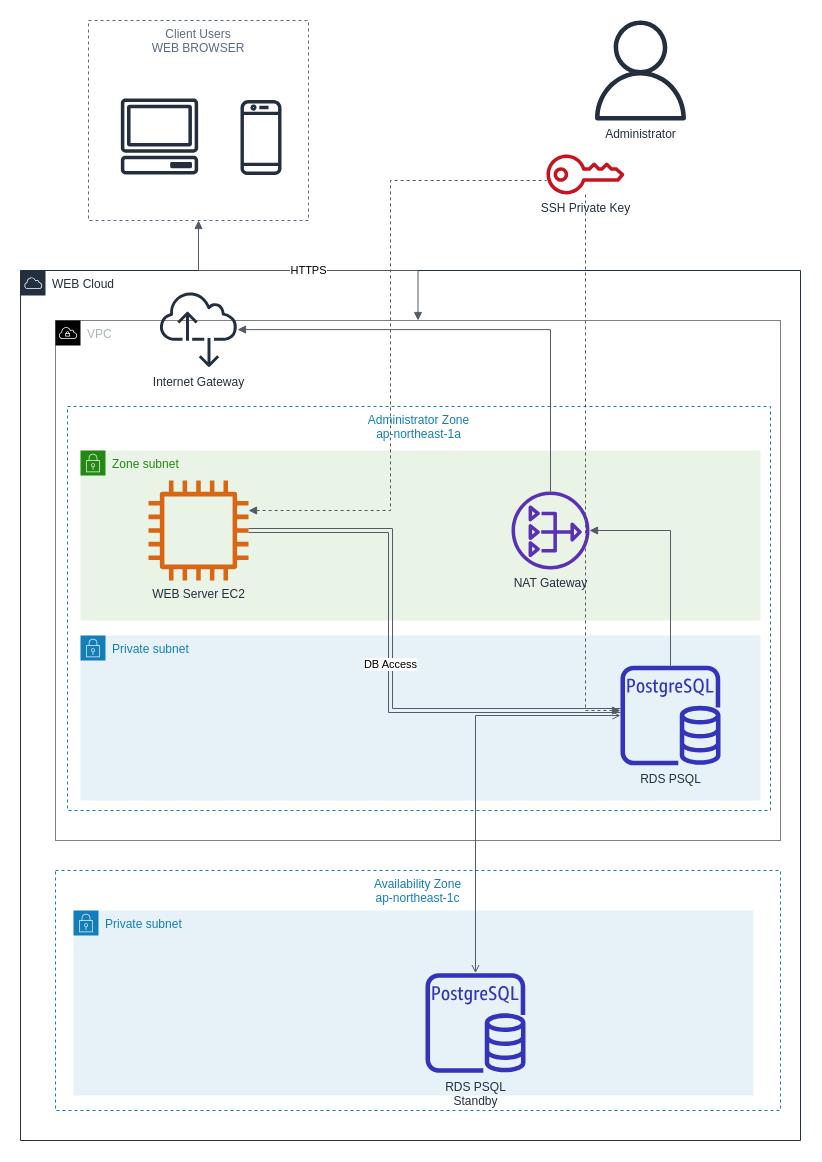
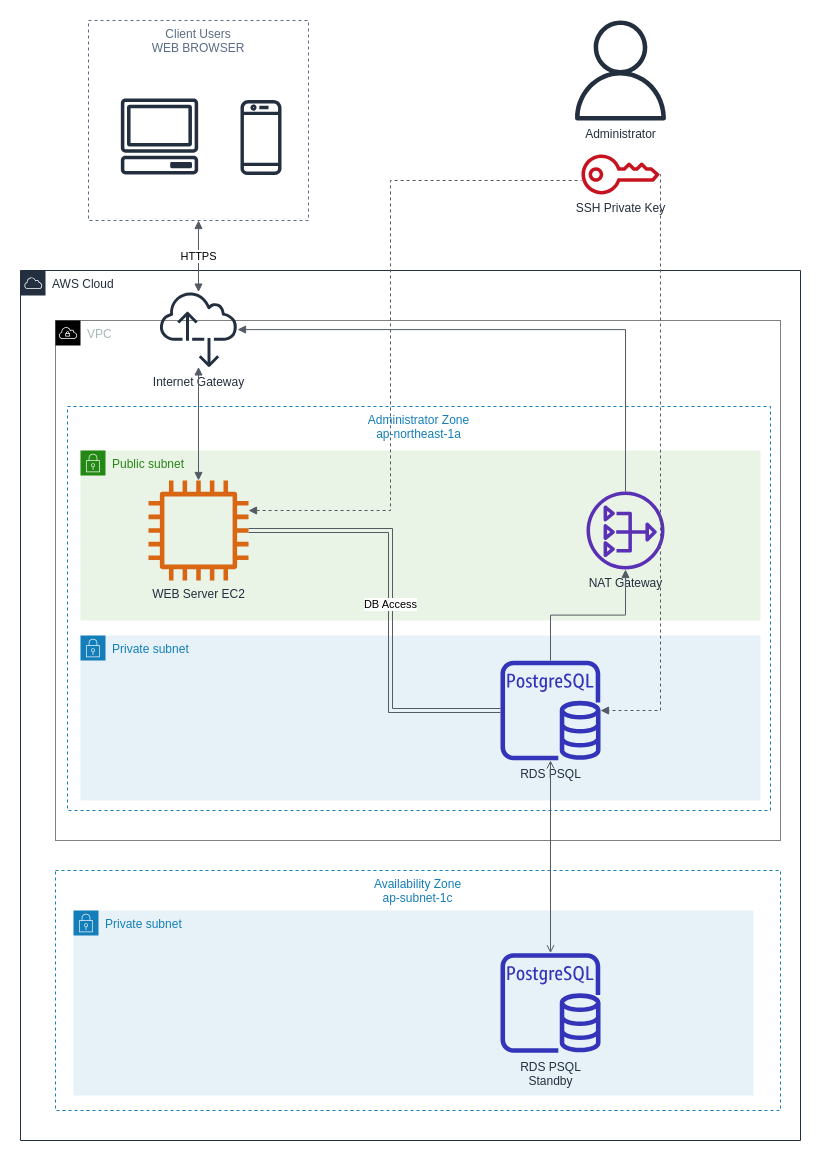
  <mxCell id="0" />
  <mxCell id="1" parent="0" />
  <mxCell id="2" value="Administrator Zone&#10;ap-northeast-1a" style="fillColor=none;strokeColor=#147EBA;dashed=1;verticalAlign=top;fontStyle=0;fontColor=#147EBA;" vertex="1" parent="1"><mxGeometry x="67" y="406" width="703" height="404" as="geometry" /></mxCell>
- <mxCell id="3" value="WEB Cloud" style="points=[[0,0],[0.25,0],[0.5,0],[0.75,0],[1,0],[1,0.25],[1,0.5],[1,0.75],[1,1],[0.75,1],[0.5,1],[0.25,1],[0,1],[0,0.75],[0,0.5],[0,0.25]];outlineConnect=0;gradientColor=none;html=1;whiteSpace=wrap;fontSize=12;fontStyle=0;shape=mxgraph.aws4.group;grIcon=mxgraph.aws4.group_aws_cloud;strokeColor=#232F3E;fillColor=none;verticalAlign=top;align=left;spacingLeft=30;fontColor=#232F3E;dashed=0;" parent="1" vertex="1"><mxGeometry x="20" y="270" width="780" height="870" as="geometry" /></mxCell>
+ <mxCell id="3" value="AWS Cloud" style="points=[[0,0],[0.25,0],[0.5,0],[0.75,0],[1,0],[1,0.25],[1,0.5],[1,0.75],[1,1],[0.75,1],[0.5,1],[0.25,1],[0,1],[0,0.75],[0,0.5],[0,0.25]];outlineConnect=0;gradientColor=none;html=1;whiteSpace=wrap;fontSize=12;fontStyle=0;shape=mxgraph.aws4.group;grIcon=mxgraph.aws4.group_aws_cloud;strokeColor=#232F3E;fillColor=none;verticalAlign=top;align=left;spacingLeft=30;fontColor=#232F3E;dashed=0;" parent="1" vertex="1"><mxGeometry x="20" y="270" width="780" height="870" as="geometry" /></mxCell>
  <mxCell id="4" value="VPC" style="points=[[0,0],[0.25,0],[0.5,0],[0.75,0],[1,0],[1,0.25],[1,0.5],[1,0.75],[1,1],[0.75,1],[0.5,1],[0.25,1],[0,1],[0,0.75],[0,0.5],[0,0.25]];outlineConnect=0;gradientColor=none;html=1;whiteSpace=wrap;fontSize=12;fontStyle=0;shape=mxgraph.aws4.group;grIcon=mxgraph.aws4.group_vpc;strokeColor=#000000;fillColor=none;verticalAlign=top;align=left;spacingLeft=30;fontColor=#AAB7B8;dashed=1;dashPattern=1 1;" parent="1" vertex="1"><mxGeometry x="55" y="320" width="725" height="520" as="geometry" /></mxCell>
- <mxCell id="5" value="Zone subnet" style="points=[[0,0],[0.25,0],[0.5,0],[0.75,0],[1,0],[1,0.25],[1,0.5],[1,0.75],[1,1],[0.75,1],[0.5,1],[0.25,1],[0,1],[0,0.75],[0,0.5],[0,0.25]];outlineConnect=0;gradientColor=none;html=1;whiteSpace=wrap;fontSize=12;fontStyle=0;shape=mxgraph.aws4.group;grIcon=mxgraph.aws4.group_security_group;grStroke=0;strokeColor=#248814;fillColor=#E9F3E6;verticalAlign=top;align=left;spacingLeft=30;fontColor=#248814;dashed=0;" parent="1" vertex="1"><mxGeometry x="80" y="450" width="680" height="170" as="geometry" /></mxCell>
+ <mxCell id="5" value="Public subnet" style="points=[[0,0],[0.25,0],[0.5,0],[0.75,0],[1,0],[1,0.25],[1,0.5],[1,0.75],[1,1],[0.75,1],[0.5,1],[0.25,1],[0,1],[0,0.75],[0,0.5],[0,0.25]];outlineConnect=0;gradientColor=none;html=1;whiteSpace=wrap;fontSize=12;fontStyle=0;shape=mxgraph.aws4.group;grIcon=mxgraph.aws4.group_security_group;grStroke=0;strokeColor=#248814;fillColor=#E9F3E6;verticalAlign=top;align=left;spacingLeft=30;fontColor=#248814;dashed=0;" parent="1" vertex="1"><mxGeometry x="80" y="450" width="680" height="170" as="geometry" /></mxCell>
  <mxCell id="6" value="Private subnet" style="points=[[0,0],[0.25,0],[0.5,0],[0.75,0],[1,0],[1,0.25],[1,0.5],[1,0.75],[1,1],[0.75,1],[0.5,1],[0.25,1],[0,1],[0,0.75],[0,0.5],[0,0.25]];outlineConnect=0;gradientColor=none;html=1;whiteSpace=wrap;fontSize=12;fontStyle=0;shape=mxgraph.aws4.group;grIcon=mxgraph.aws4.group_security_group;grStroke=0;strokeColor=#147EBA;fillColor=#E6F2F8;verticalAlign=top;align=left;spacingLeft=30;fontColor=#147EBA;dashed=0;" parent="1" vertex="1"><mxGeometry x="80" y="635" width="680" height="165" as="geometry" /></mxCell>
  <mxCell id="7" value="Client Users&#10;WEB BROWSER" style="fillColor=none;strokeColor=#5A6C86;dashed=1;verticalAlign=top;fontStyle=0;fontColor=#5A6C86;" parent="1" vertex="1"><mxGeometry x="88" y="20" width="220" height="200" as="geometry" /></mxCell>
  <mxCell id="8" value="" style="outlineConnect=0;fontColor=#232F3E;gradientColor=none;fillColor=#232F3E;strokeColor=none;dashed=0;verticalLabelPosition=bottom;verticalAlign=top;align=center;html=1;fontSize=12;fontStyle=0;aspect=fixed;pointerEvents=1;shape=mxgraph.aws4.client;" parent="1" vertex="1"><mxGeometry x="120" y="98" width="78" height="76" as="geometry" /></mxCell>
  <mxCell id="9" value="" style="outlineConnect=0;fontColor=#232F3E;gradientColor=none;fillColor=#232F3E;strokeColor=none;dashed=0;verticalLabelPosition=bottom;verticalAlign=top;align=center;html=1;fontSize=12;fontStyle=0;aspect=fixed;pointerEvents=1;shape=mxgraph.aws4.mobile_client;" parent="1" vertex="1"><mxGeometry x="240" y="98" width="41" height="78" as="geometry" /></mxCell>
  <mxCell id="10" value="WEB Server EC2" style="outlineConnect=0;fontColor=#232F3E;gradientColor=none;fillColor=#D86613;strokeColor=none;dashed=0;verticalLabelPosition=bottom;verticalAlign=top;align=center;html=1;fontSize=12;fontStyle=0;aspect=fixed;pointerEvents=1;shape=mxgraph.aws4.instance2;" parent="1" vertex="1"><mxGeometry x="148" y="480" width="100" height="100" as="geometry" /></mxCell>
- <mxCell id="11" value="RDS PSQL" style="outlineConnect=0;fontColor=#232F3E;gradientColor=none;fillColor=#3334B9;strokeColor=none;dashed=0;verticalLabelPosition=bottom;verticalAlign=top;align=center;html=1;fontSize=12;fontStyle=0;aspect=fixed;pointerEvents=1;shape=mxgraph.aws4.rds_postgresql_instance;" parent="1" vertex="1"><mxGeometry x="620" y="665" width="100" height="100" as="geometry" /></mxCell>
+ <mxCell id="11" value="RDS PSQL" style="outlineConnect=0;fontColor=#232F3E;gradientColor=none;fillColor=#3334B9;strokeColor=none;dashed=0;verticalLabelPosition=bottom;verticalAlign=top;align=center;html=1;fontSize=12;fontStyle=0;aspect=fixed;pointerEvents=1;shape=mxgraph.aws4.rds_postgresql_instance;" parent="1" vertex="1"><mxGeometry x="500" y="660" width="100" height="100" as="geometry" /></mxCell>
  <mxCell id="12" value="Internet Gateway" style="outlineConnect=0;fontColor=#232F3E;gradientColor=none;fillColor=#232F3E;strokeColor=none;dashed=0;verticalLabelPosition=bottom;verticalAlign=top;align=center;html=1;fontSize=12;fontStyle=0;aspect=fixed;pointerEvents=1;shape=mxgraph.aws4.internet_alt2;" parent="1" vertex="1"><mxGeometry x="159" y="290" width="78" height="78" as="geometry" /></mxCell>
- <mxCell id="13" value="HTTPS" style="edgeStyle=orthogonalEdgeStyle;html=1;endArrow=block;elbow=vertical;startArrow=block;startFill=1;endFill=1;strokeColor=#545B64;rounded=0;exitX=0.5;exitY=1;exitDx=0;exitDy=0;" parent="1" source="7" target="4" edge="1"><mxGeometry width="100" relative="1" as="geometry"><mxPoint x="160" y="260" as="sourcePoint" /><mxPoint x="260" y="260" as="targetPoint" /></mxGeometry></mxCell>
- <mxCell id="15" value="NAT Gateway" style="outlineConnect=0;fontColor=#232F3E;gradientColor=none;fillColor=#5A30B5;strokeColor=none;dashed=0;verticalLabelPosition=bottom;verticalAlign=top;align=center;html=1;fontSize=12;fontStyle=0;aspect=fixed;pointerEvents=1;shape=mxgraph.aws4.nat_gateway;" parent="1" vertex="1"><mxGeometry x="511" y="491" width="78" height="78" as="geometry" /></mxCell>
+ <mxCell id="13" value="HTTPS" style="edgeStyle=orthogonalEdgeStyle;html=1;endArrow=block;elbow=vertical;startArrow=block;startFill=1;endFill=1;strokeColor=#545B64;rounded=0;exitX=0.5;exitY=1;exitDx=0;exitDy=0;" parent="1" source="7" target="12" edge="1"><mxGeometry width="100" relative="1" as="geometry"><mxPoint x="160" y="260" as="sourcePoint" /><mxPoint x="260" y="260" as="targetPoint" /></mxGeometry></mxCell>
+ <mxCell id="14" value="" style="edgeStyle=orthogonalEdgeStyle;html=1;endArrow=block;elbow=vertical;startArrow=block;startFill=1;endFill=1;strokeColor=#545B64;rounded=0;" parent="1" source="10" target="12" edge="1"><mxGeometry width="100" relative="1" as="geometry"><mxPoint x="70" y="390" as="sourcePoint" /><mxPoint x="170" y="390" as="targetPoint" /></mxGeometry></mxCell>
+ <mxCell id="15" value="NAT Gateway" style="outlineConnect=0;fontColor=#232F3E;gradientColor=none;fillColor=#5A30B5;strokeColor=none;dashed=0;verticalLabelPosition=bottom;verticalAlign=top;align=center;html=1;fontSize=12;fontStyle=0;aspect=fixed;pointerEvents=1;shape=mxgraph.aws4.nat_gateway;" parent="1" vertex="1"><mxGeometry x="586" y="491" width="78" height="78" as="geometry" /></mxCell>
  <mxCell id="16" value="" style="edgeStyle=orthogonalEdgeStyle;html=1;endArrow=none;elbow=vertical;startArrow=block;startFill=1;strokeColor=#545B64;rounded=0;" parent="1" source="12" target="15" edge="1"><mxGeometry width="100" relative="1" as="geometry"><mxPoint x="380" y="360" as="sourcePoint" /><mxPoint x="550" y="460" as="targetPoint" /></mxGeometry></mxCell>
  <mxCell id="17" value="" style="edgeStyle=orthogonalEdgeStyle;html=1;endArrow=none;elbow=vertical;startArrow=block;startFill=1;strokeColor=#545B64;rounded=0;" parent="1" source="15" target="11" edge="1"><mxGeometry width="100" relative="1" as="geometry"><mxPoint x="380" y="580" as="sourcePoint" /><mxPoint x="480" y="580" as="targetPoint" /></mxGeometry></mxCell>
  <mxCell id="18" value="DB Access&lt;br&gt;" style="edgeStyle=orthogonalEdgeStyle;html=1;endArrow=openThin;elbow=vertical;startArrow=none;endFill=0;strokeColor=#545B64;rounded=0;shape=link;" parent="1" source="10" target="11" edge="1"><mxGeometry width="100" relative="1" as="geometry"><mxPoint x="270" y="510" as="sourcePoint" /><mxPoint x="370" y="510" as="targetPoint" /><Array as="points"><mxPoint x="390" y="530" /><mxPoint x="390" y="710" /></Array></mxGeometry></mxCell>
- <mxCell id="19" value="Administrator" style="outlineConnect=0;fontColor=#232F3E;gradientColor=none;fillColor=#232F3E;strokeColor=none;dashed=0;verticalLabelPosition=bottom;verticalAlign=top;align=center;html=1;fontSize=12;fontStyle=0;aspect=fixed;pointerEvents=1;shape=mxgraph.aws4.user;" parent="1" vertex="1"><mxGeometry x="590" y="20" width="100" height="100" as="geometry" /></mxCell>
- <mxCell id="20" value="SSH Private Key" style="outlineConnect=0;fontColor=#232F3E;gradientColor=none;fillColor=#C7131F;strokeColor=none;dashed=0;verticalLabelPosition=bottom;verticalAlign=top;align=center;html=1;fontSize=12;fontStyle=0;aspect=fixed;pointerEvents=1;shape=mxgraph.aws4.addon;" parent="1" vertex="1"><mxGeometry x="546" y="154" width="78" height="40" as="geometry" /></mxCell>
+ <mxCell id="19" value="Administrator" style="outlineConnect=0;fontColor=#232F3E;gradientColor=none;fillColor=#232F3E;strokeColor=none;dashed=0;verticalLabelPosition=bottom;verticalAlign=top;align=center;html=1;fontSize=12;fontStyle=0;aspect=fixed;pointerEvents=1;shape=mxgraph.aws4.user;" parent="1" vertex="1"><mxGeometry x="570" y="20" width="100" height="100" as="geometry" /></mxCell>
+ <mxCell id="20" value="SSH Private Key" style="outlineConnect=0;fontColor=#232F3E;gradientColor=none;fillColor=#C7131F;strokeColor=none;dashed=0;verticalLabelPosition=bottom;verticalAlign=top;align=center;html=1;fontSize=12;fontStyle=0;aspect=fixed;pointerEvents=1;shape=mxgraph.aws4.addon;" parent="1" vertex="1"><mxGeometry x="581" y="154" width="78" height="40" as="geometry" /></mxCell>
  <mxCell id="21" value="" style="edgeStyle=orthogonalEdgeStyle;html=1;endArrow=none;elbow=vertical;startArrow=block;startFill=1;strokeColor=#545B64;rounded=0;dashed=1;" parent="1" source="10" target="20" edge="1"><mxGeometry width="100" relative="1" as="geometry"><mxPoint x="440" y="180" as="sourcePoint" /><mxPoint x="540" y="180" as="targetPoint" /><Array as="points"><mxPoint x="390" y="510" /><mxPoint x="390" y="180" /></Array></mxGeometry></mxCell>
  <mxCell id="22" value="" style="edgeStyle=orthogonalEdgeStyle;html=1;endArrow=block;elbow=vertical;startArrow=none;endFill=1;strokeColor=#545B64;rounded=0;dashed=1;" parent="1" source="20" target="11" edge="1"><mxGeometry width="100" relative="1" as="geometry"><mxPoint x="620" y="240" as="sourcePoint" /><mxPoint x="720" y="240" as="targetPoint" /><Array as="points"><mxPoint x="660" y="710" /></Array></mxGeometry></mxCell>
- <mxCell id="23" value="Availability Zone&#10;ap-northeast-1c" style="fillColor=none;strokeColor=#147EBA;dashed=1;verticalAlign=top;fontStyle=0;fontColor=#147EBA;" vertex="1" parent="1"><mxGeometry x="55" y="870" width="725" height="240" as="geometry" /></mxCell>
+ <mxCell id="23" value="Availability Zone&#10;ap-subnet-1c" style="fillColor=none;strokeColor=#147EBA;dashed=1;verticalAlign=top;fontStyle=0;fontColor=#147EBA;" vertex="1" parent="1"><mxGeometry x="55" y="870" width="725" height="240" as="geometry" /></mxCell>
  <mxCell id="24" value="Private subnet" style="points=[[0,0],[0.25,0],[0.5,0],[0.75,0],[1,0],[1,0.25],[1,0.5],[1,0.75],[1,1],[0.75,1],[0.5,1],[0.25,1],[0,1],[0,0.75],[0,0.5],[0,0.25]];outlineConnect=0;gradientColor=none;html=1;whiteSpace=wrap;fontSize=12;fontStyle=0;shape=mxgraph.aws4.group;grIcon=mxgraph.aws4.group_security_group;grStroke=0;strokeColor=#147EBA;fillColor=#E6F2F8;verticalAlign=top;align=left;spacingLeft=30;fontColor=#147EBA;dashed=0;" vertex="1" parent="1"><mxGeometry x="73" y="910" width="680" height="185" as="geometry" /></mxCell>
- <mxCell id="25" value="RDS PSQL&lt;br&gt;Standby" style="outlineConnect=0;fontColor=#232F3E;gradientColor=none;fillColor=#3334B9;strokeColor=none;dashed=0;verticalLabelPosition=bottom;verticalAlign=top;align=center;html=1;fontSize=12;fontStyle=0;aspect=fixed;pointerEvents=1;shape=mxgraph.aws4.rds_postgresql_instance;" vertex="1" parent="1"><mxGeometry x="425" y="972.5" width="100" height="100" as="geometry" /></mxCell>
+ <mxCell id="25" value="RDS PSQL&lt;br&gt;Standby" style="outlineConnect=0;fontColor=#232F3E;gradientColor=none;fillColor=#3334B9;strokeColor=none;dashed=0;verticalLabelPosition=bottom;verticalAlign=top;align=center;html=1;fontSize=12;fontStyle=0;aspect=fixed;pointerEvents=1;shape=mxgraph.aws4.rds_postgresql_instance;" vertex="1" parent="1"><mxGeometry x="500" y="952.5" width="100" height="100" as="geometry" /></mxCell>
  <mxCell id="26" value="" style="edgeStyle=orthogonalEdgeStyle;html=1;endArrow=open;elbow=vertical;startArrow=open;startFill=0;endFill=0;strokeColor=#545B64;rounded=0;dashed=0;" edge="1" parent="1" source="11" target="25"><mxGeometry width="100" relative="1" as="geometry"><mxPoint x="510" y="850" as="sourcePoint" /><mxPoint x="610" y="850" as="targetPoint" /></mxGeometry></mxCell>
